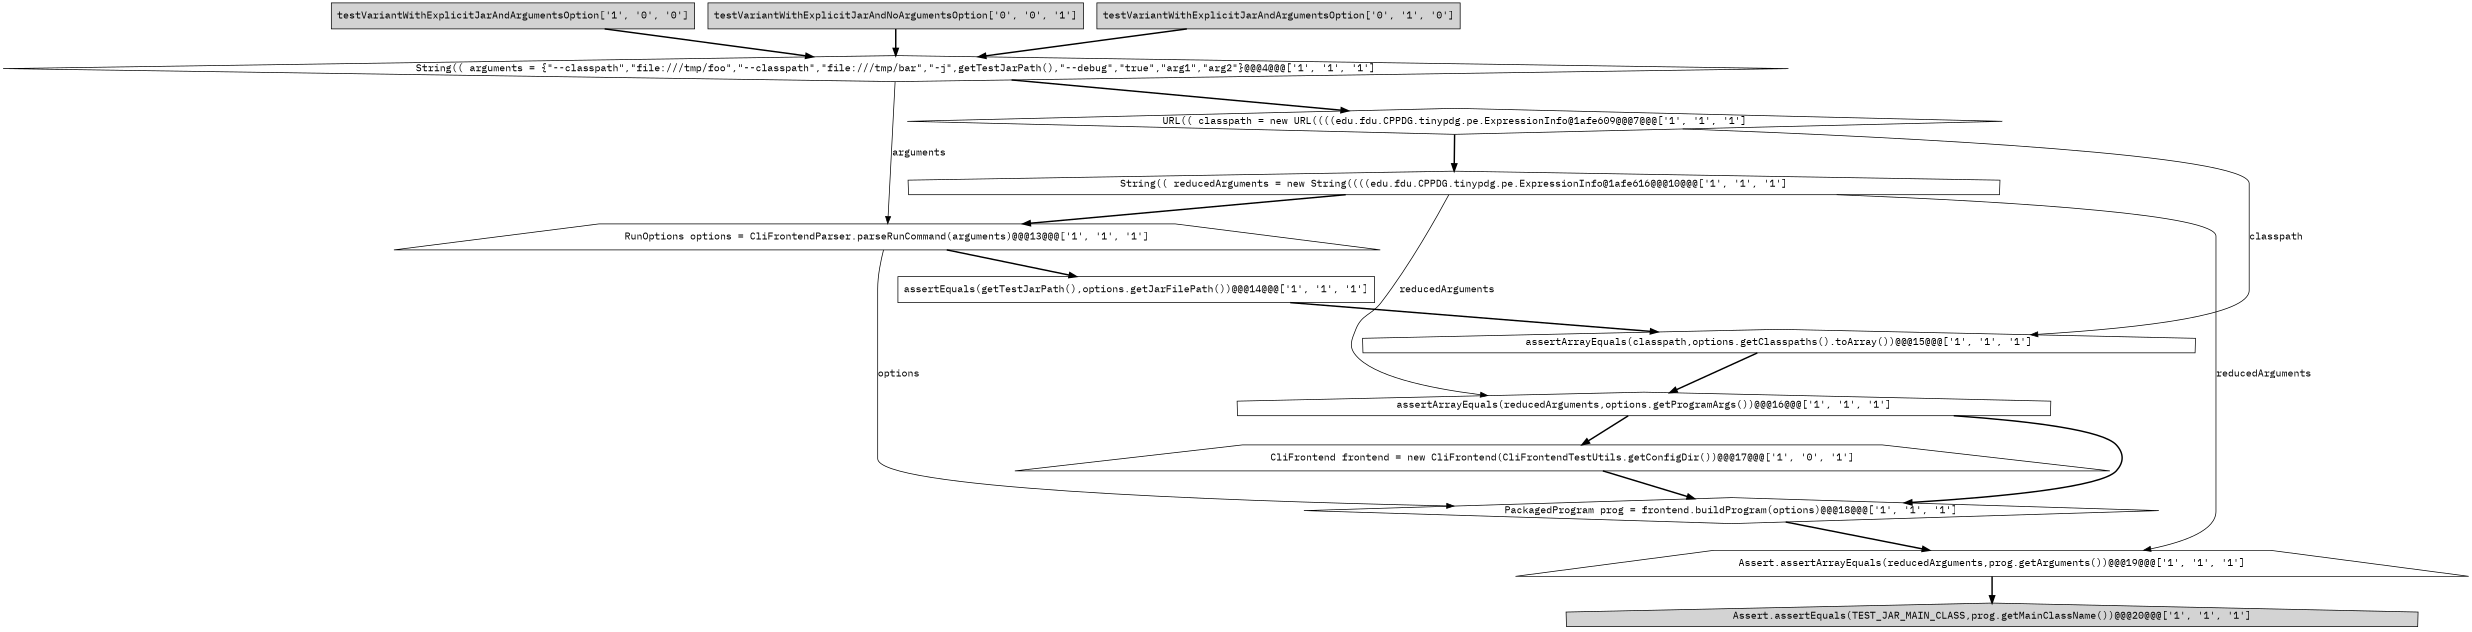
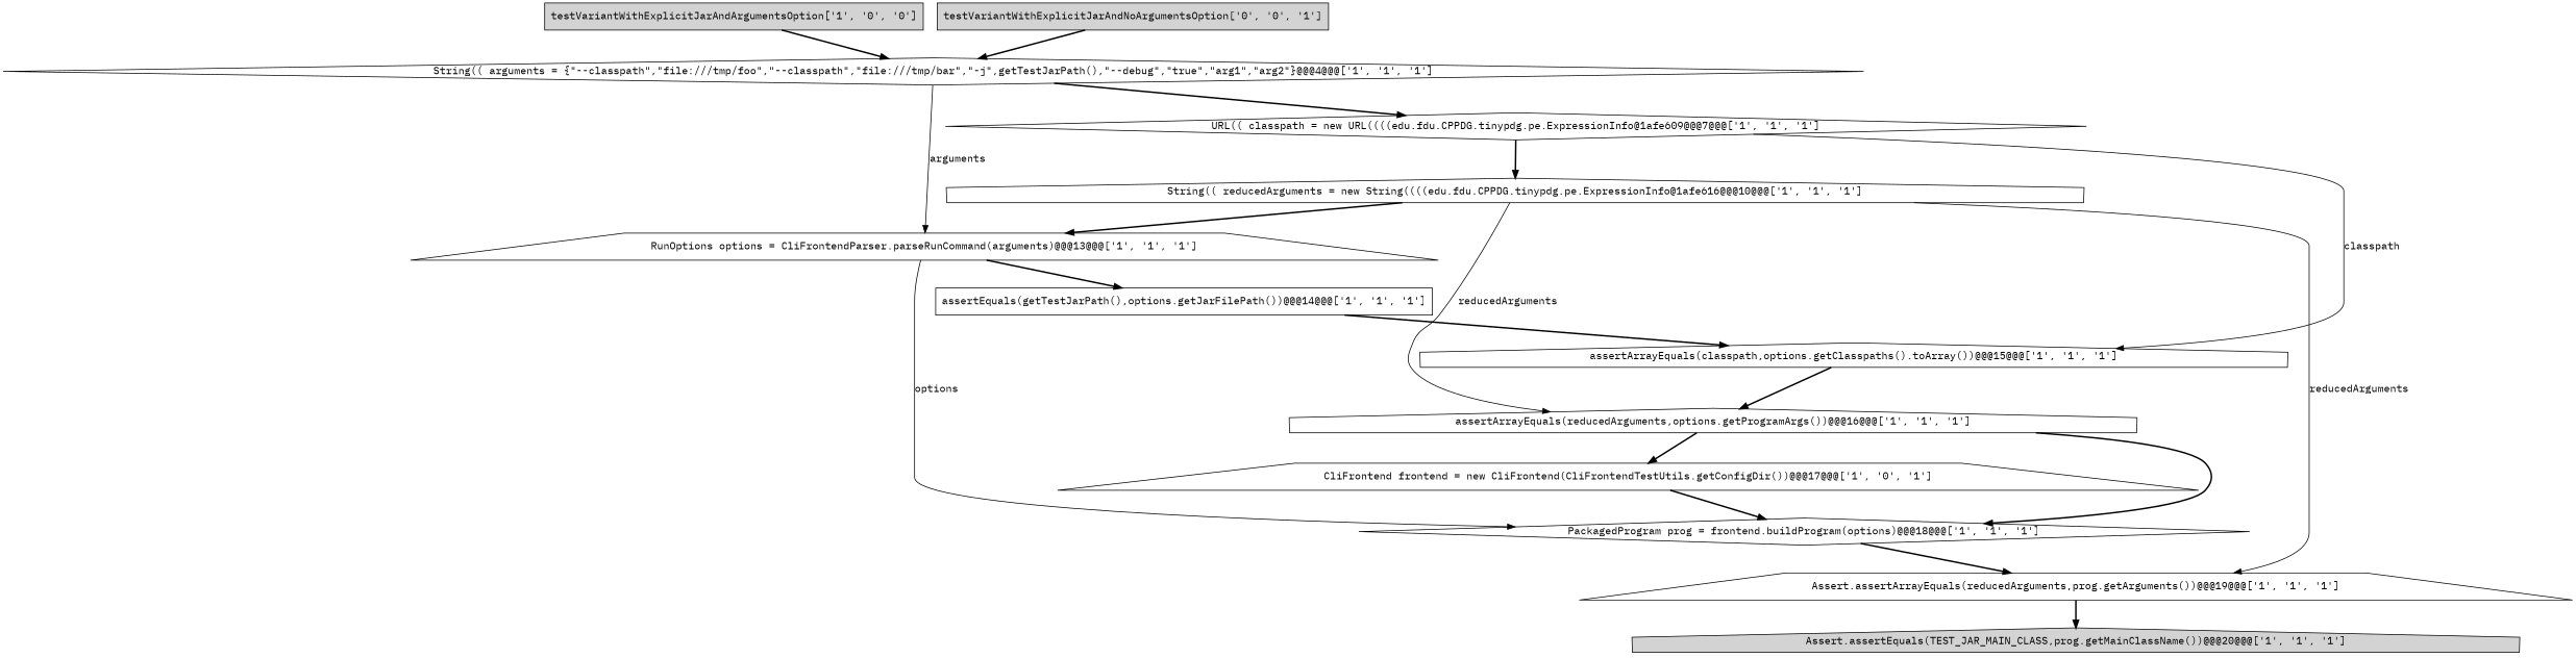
  digraph {
    fontname="IBM Plex Mono"
    node [fillcolor=white shape=house style=filled fontname="IBM Plex Mono"]
    edge [style=bold fontname="IBM Plex Mono"]
    n1 [label="Assert.assertArrayEquals(reducedArguments,prog.getArguments())@@@19@@@['1', '1', '1']" shape=trapezium]
    n2 [fillcolor=lightgray label="Assert.assertEquals(TEST_JAR_MAIN_CLASS,prog.getMainClassName())@@@20@@@['1', '1', '1']"]
    n3 [label="URL(( classpath = new URL((((edu.fdu.CPPDG.tinypdg.pe.ExpressionInfo@1afe609@@@7@@@['1', '1', '1']" shape=diamond]
    n4 [label="String(( reducedArguments = new String((((edu.fdu.CPPDG.tinypdg.pe.ExpressionInfo@1afe616@@@10@@@['1', '1', '1']"]
    n5 [label="assertArrayEquals(classpath,options.getClasspaths().toArray())@@@15@@@['1', '1', '1']"]
    n6 [fillcolor=lightgray label="testVariantWithExplicitJarAndArgumentsOption['1', '0', '0']" shape=box]
    n7 [label="String(( arguments = {\"--classpath\",\"file:///tmp/foo\",\"--classpath\",\"file:///tmp/bar\",\"-j\",getTestJarPath(),\"--debug\",\"true\",\"arg1\",\"arg2\"}@@@4@@@['1', '1', '1']" shape=diamond]
    n8 [label="RunOptions options = CliFrontendParser.parseRunCommand(arguments)@@@13@@@['1', '1', '1']" shape=trapezium]
    n9 [label="PackagedProgram prog = frontend.buildProgram(options)@@@18@@@['1', '1', '1']" shape=diamond]
    n10 [label="assertEquals(getTestJarPath(),options.getJarFilePath())@@@14@@@['1', '1', '1']" shape=box]
    n11 [label="assertArrayEquals(reducedArguments,options.getProgramArgs())@@@16@@@['1', '1', '1']"]
    n12 [label="CliFrontend frontend = new CliFrontend(CliFrontendTestUtils.getConfigDir())@@@17@@@['1', '0', '1']" shape=trapezium]
    n13 [fillcolor=lightgray label="testVariantWithExplicitJarAndNoArgumentsOption['0', '0', '1']" shape=box]
-   n14 [fillcolor=lightgray label="testVariantWithExplicitJarAndArgumentsOption['0', '1', '0']" shape=box]
    n1 -> n2
    n3 -> n4
    n3 -> n5 [label=classpath style=solid]
    n4 -> n1 [label=reducedArguments style=solid]
    n4 -> n8
    n4 -> n11 [label=reducedArguments style=solid]
    n5 -> n11
    n6 -> n7
    n7 -> n3
    n7 -> n8 [label=arguments style=solid]
    n8 -> n9 [label=options style=solid]
    n8 -> n10
    n9 -> n1
    n10 -> n5
    n11 -> n9
    n11 -> n12
    n12 -> n9
    n13 -> n7
-   n14 -> n7
  }
